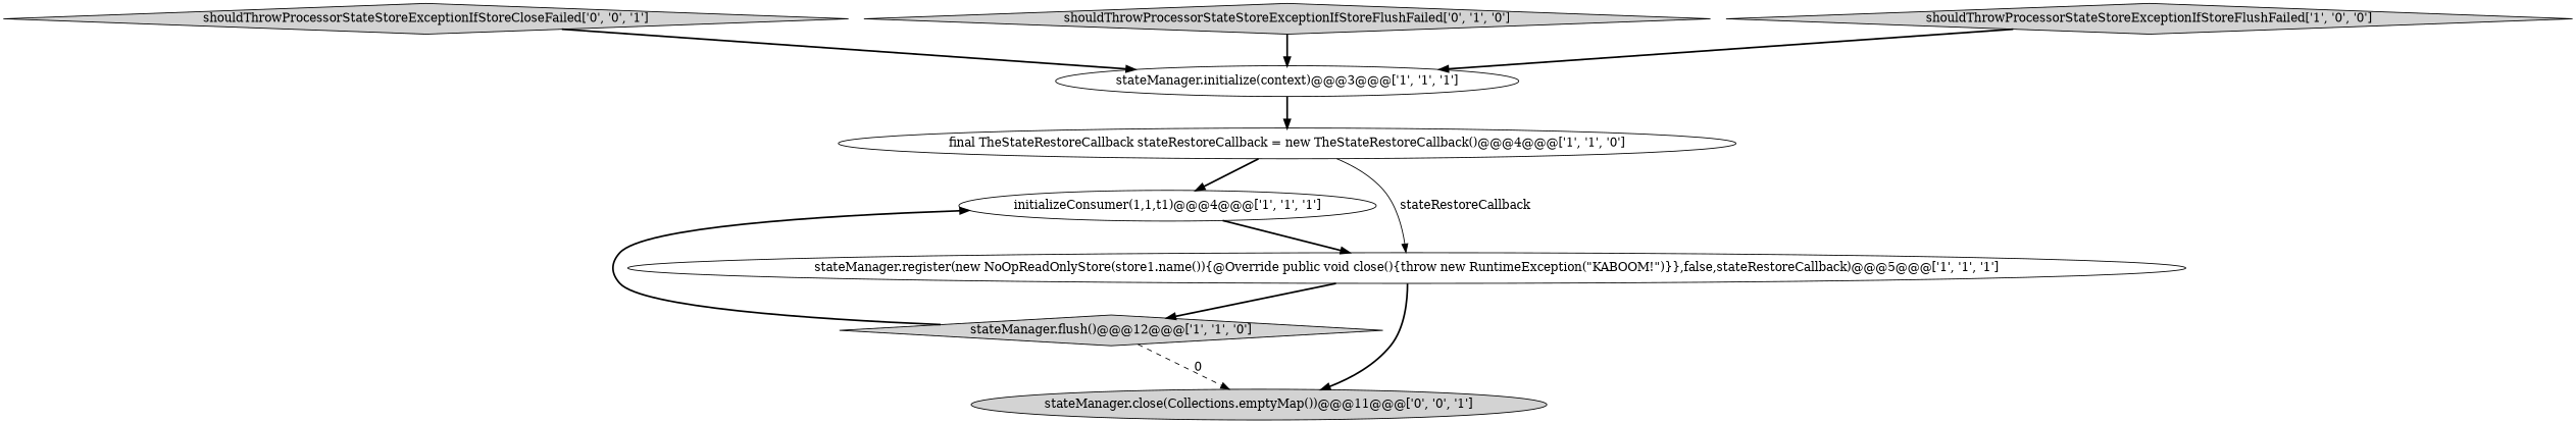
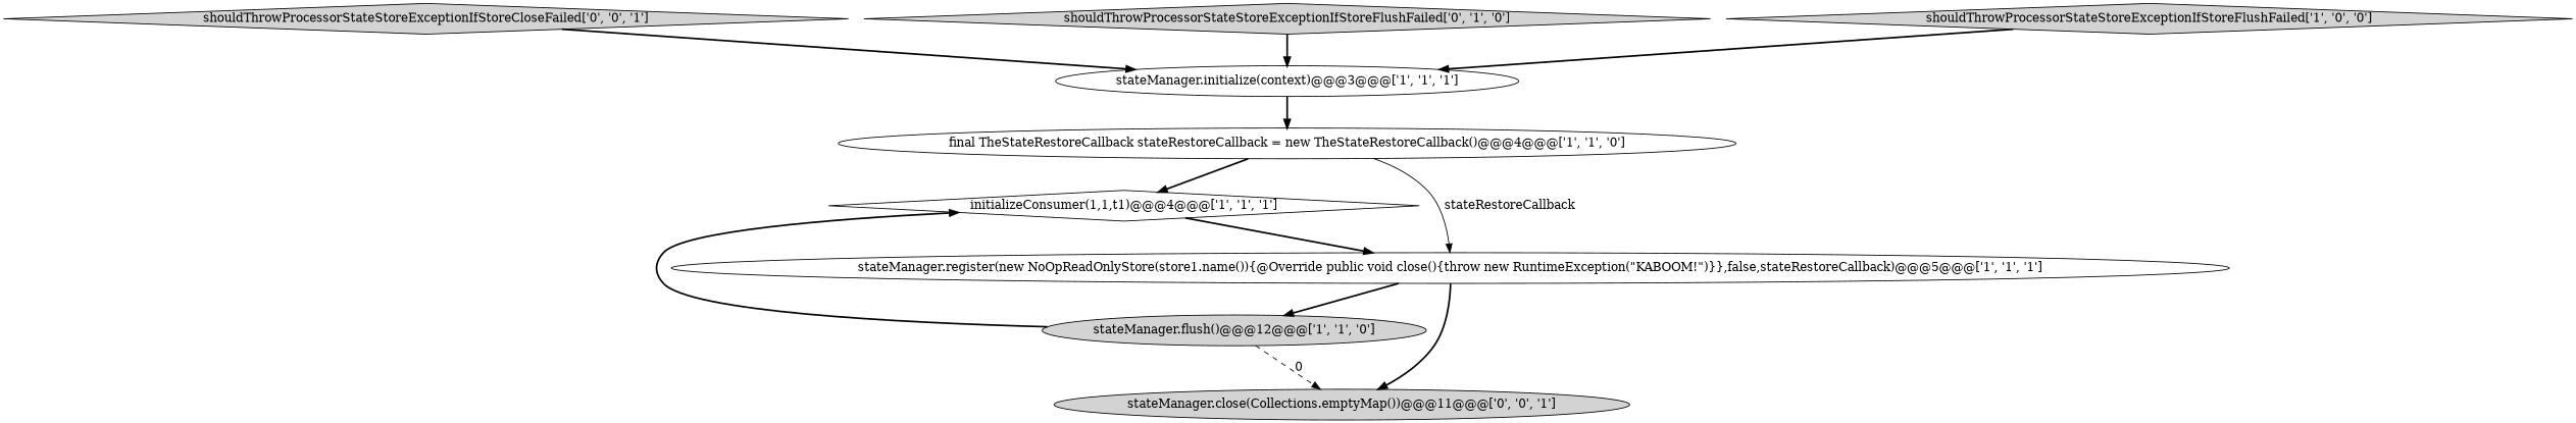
  digraph {
    node [fillcolor=lightgray shape=ellipse style=filled]
    edge [style=bold]
    n1 [fillcolor=white label="final TheStateRestoreCallback stateRestoreCallback = new TheStateRestoreCallback()@@@4@@@['1', '1', '0']"]
-   n2 [fillcolor=white label="initializeConsumer(1,1,t1)@@@4@@@['1', '1', '1']"]
+   n2 [fillcolor=white label="initializeConsumer(1,1,t1)@@@4@@@['1', '1', '1']" shape=diamond]
    n3 [fillcolor=white label="stateManager.register(new NoOpReadOnlyStore(store1.name()){@Override public void close(){throw new RuntimeException(\"KABOOM!\")}},false,stateRestoreCallback)@@@5@@@['1', '1', '1']"]
-   n4 [label="stateManager.flush()@@@12@@@['1', '1', '0']" shape=diamond]
+   n4 [label="stateManager.flush()@@@12@@@['1', '1', '0']"]
    n5 [label="stateManager.close(Collections.emptyMap())@@@11@@@['0', '0', '1']"]
    n6 [label="shouldThrowProcessorStateStoreExceptionIfStoreCloseFailed['0', '0', '1']" shape=diamond]
    n7 [fillcolor=white label="stateManager.initialize(context)@@@3@@@['1', '1', '1']"]
    n8 [label="shouldThrowProcessorStateStoreExceptionIfStoreFlushFailed['0', '1', '0']" shape=diamond]
    n9 [label="shouldThrowProcessorStateStoreExceptionIfStoreFlushFailed['1', '0', '0']" shape=diamond]
    n1 -> n2
    n1 -> n3 [label=stateRestoreCallback style=solid]
    n2 -> n3
    n3 -> n4
    n3 -> n5
    n4 -> n2
    n4 -> n5 [label=0 style=dashed]
    n6 -> n7
    n7 -> n1
    n8 -> n7
    n9 -> n7
  }
